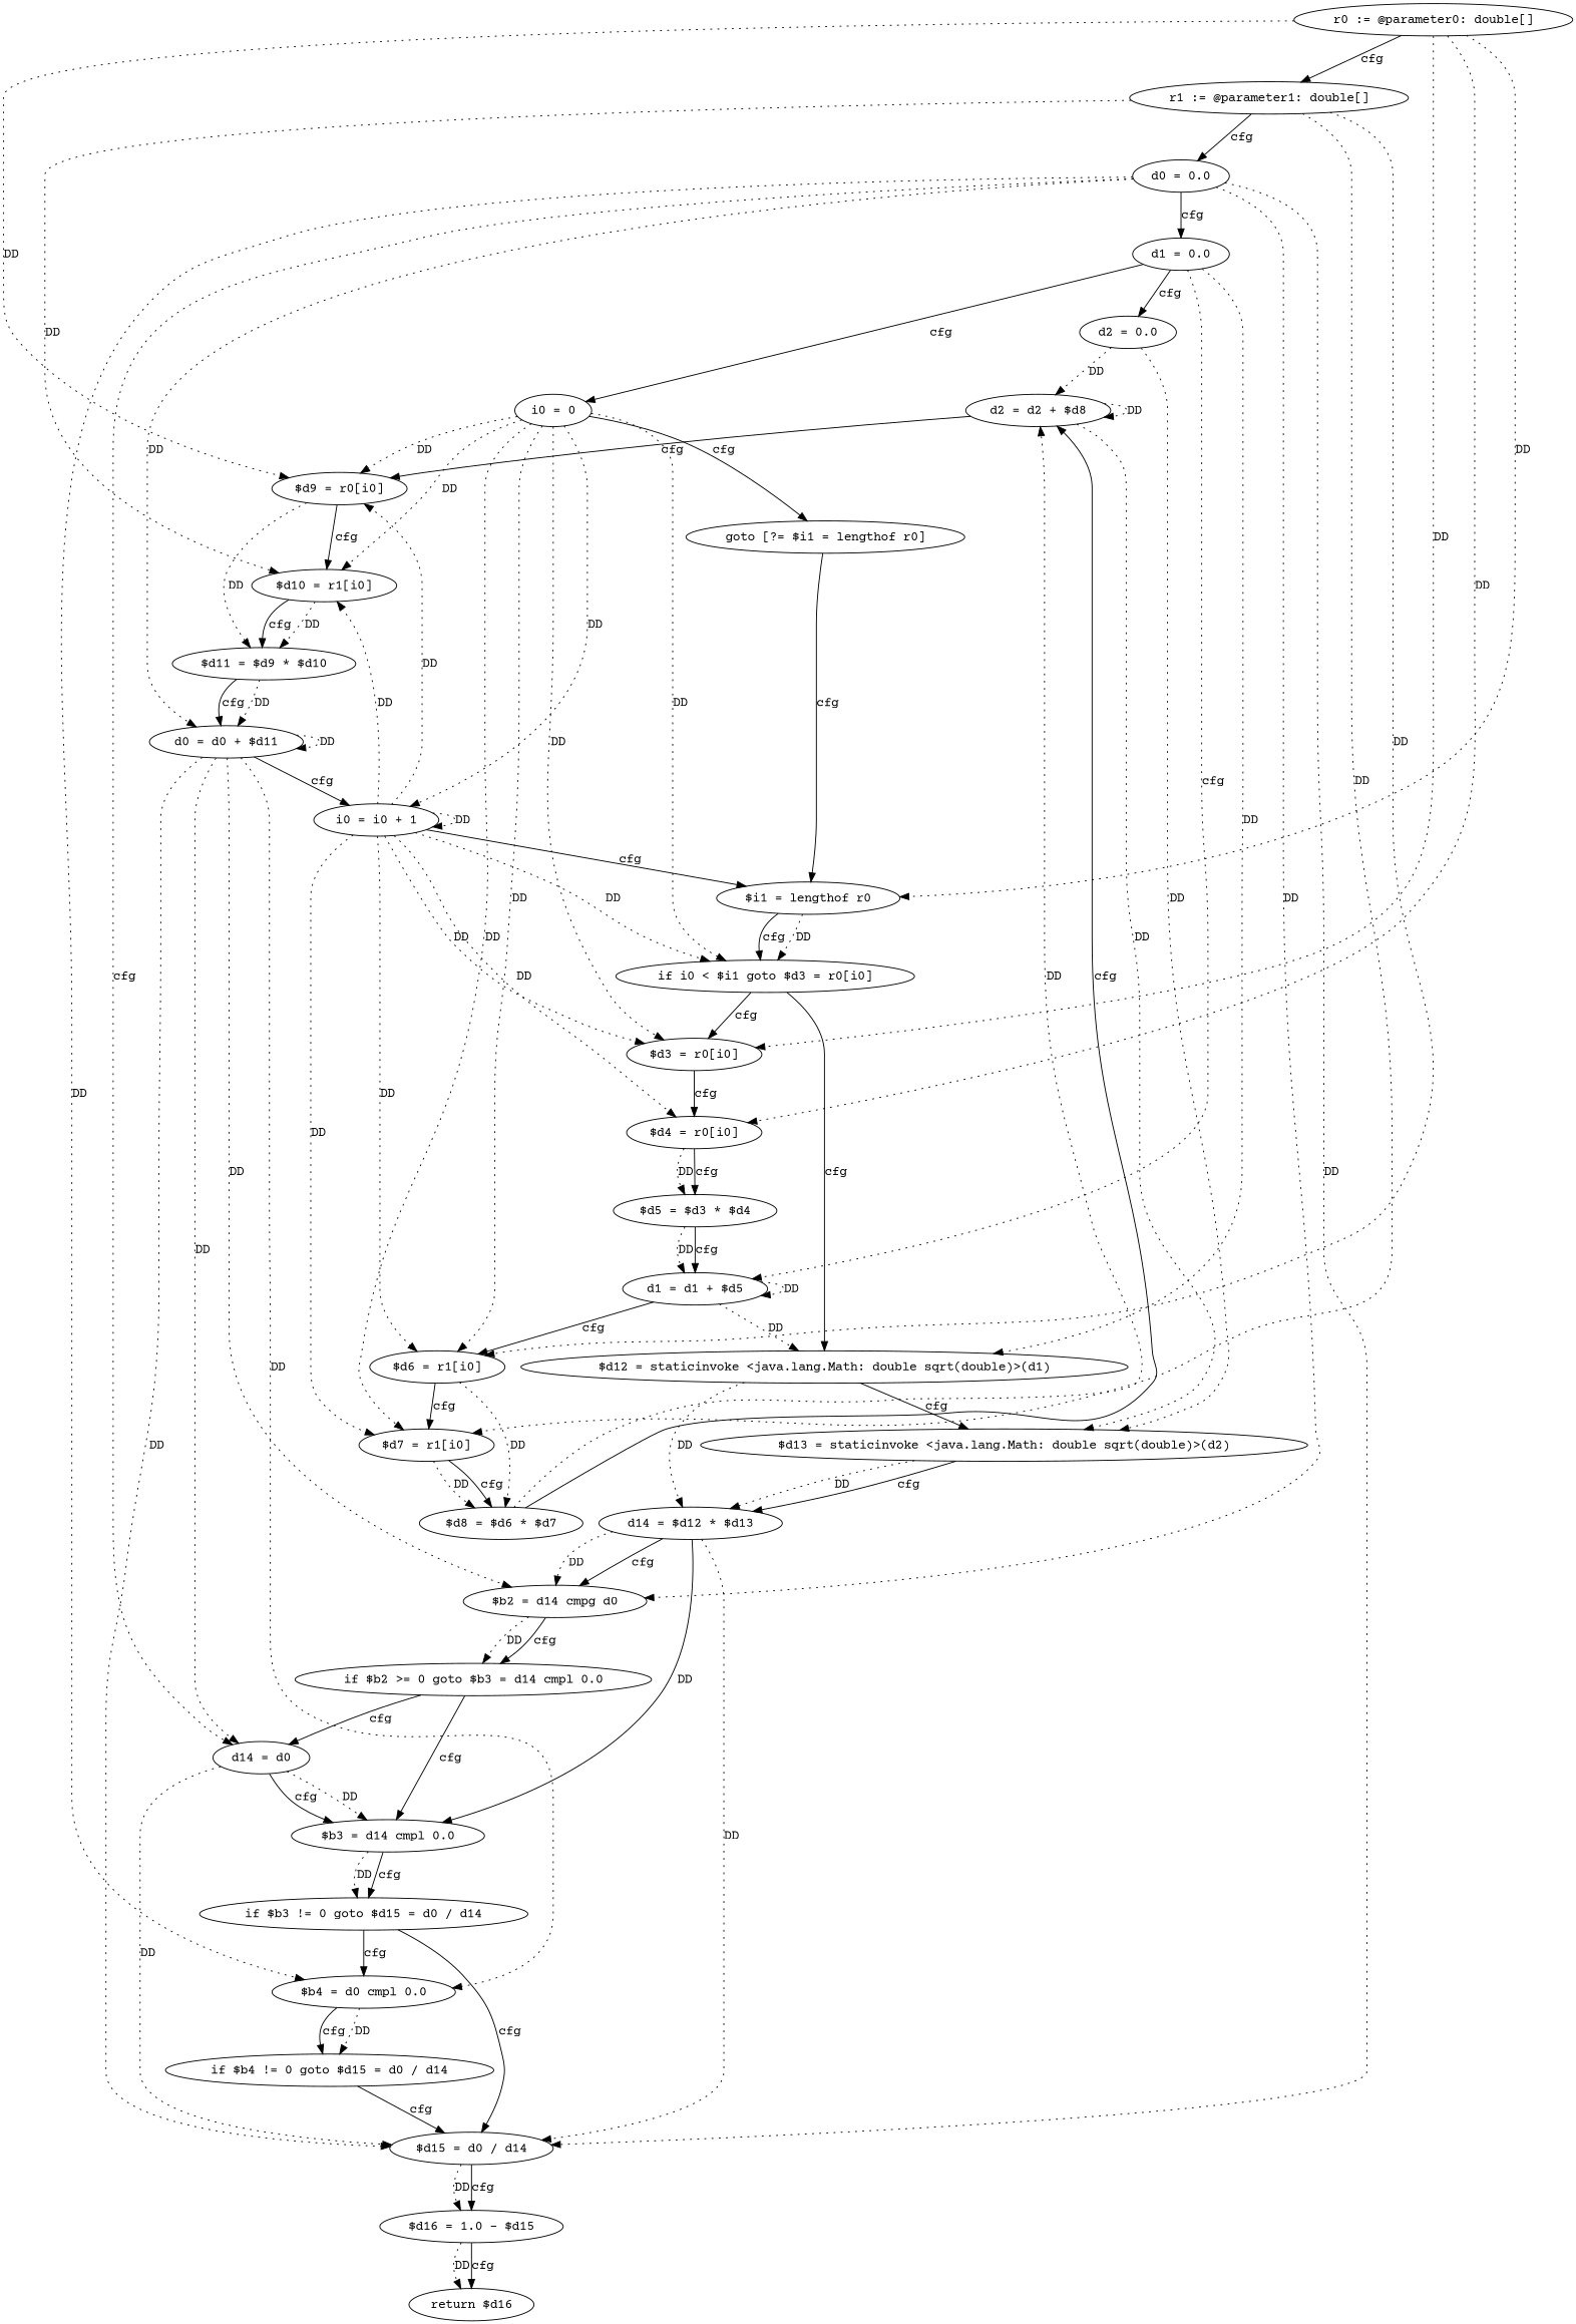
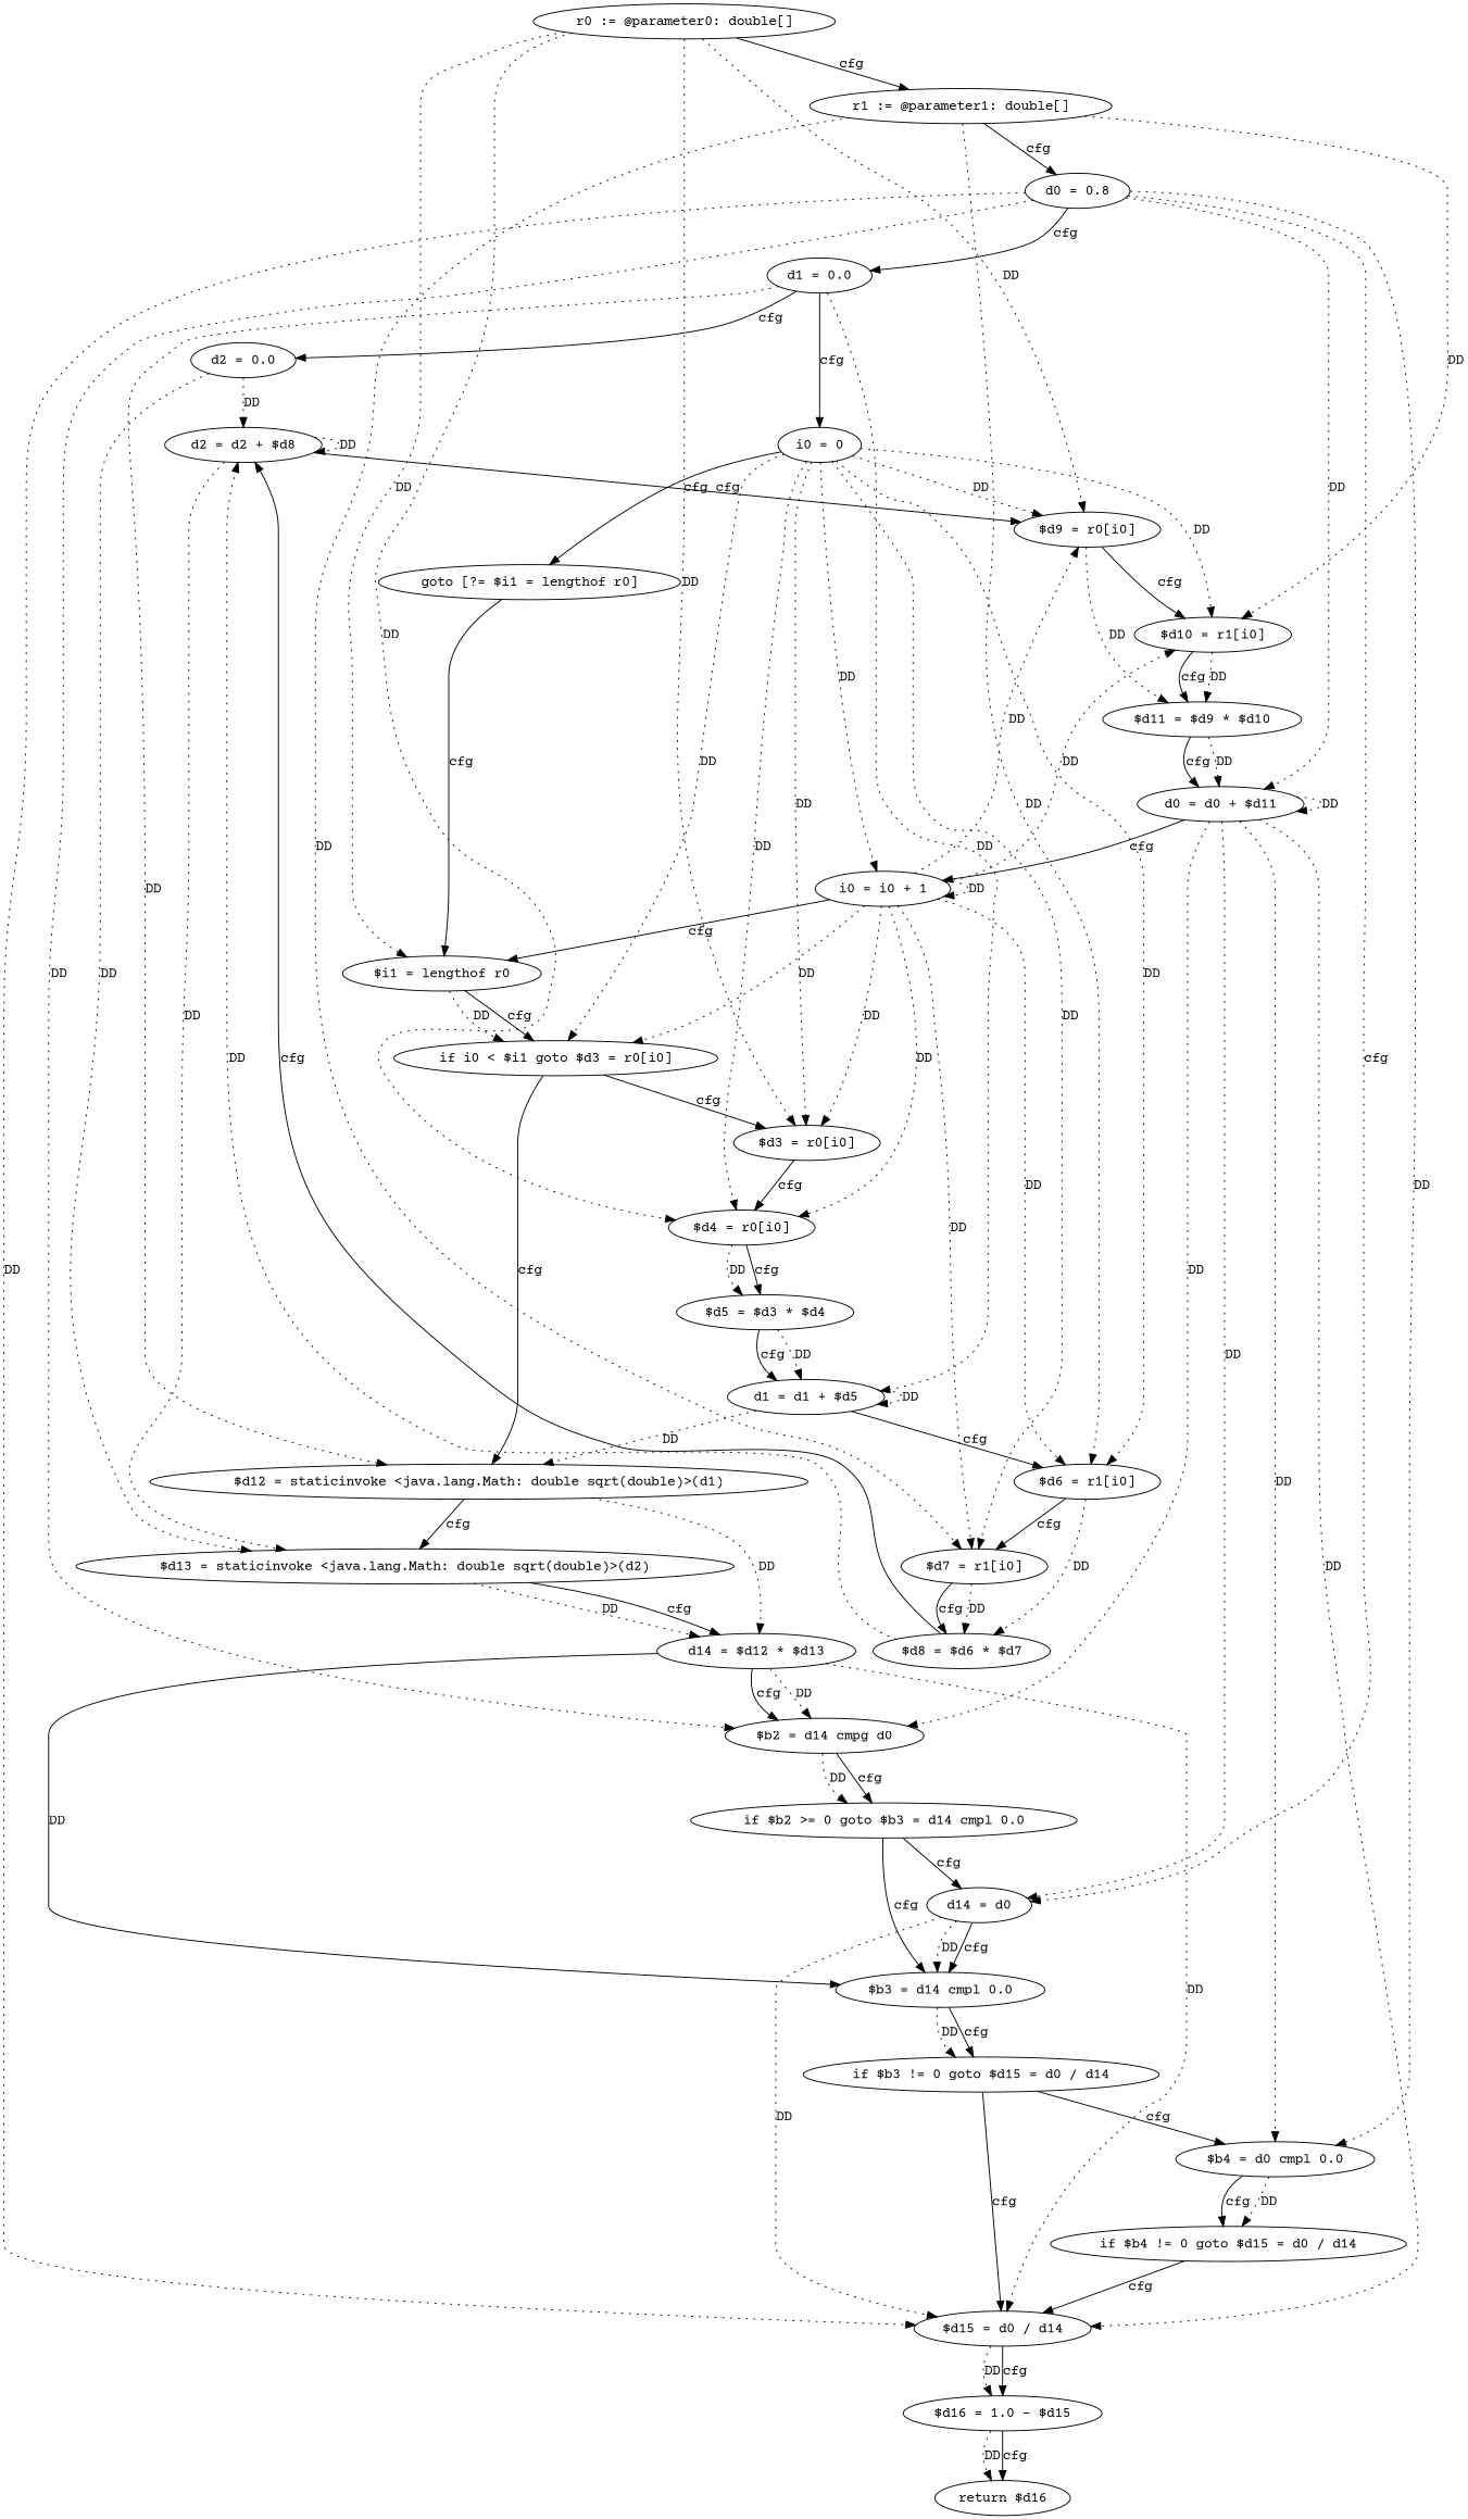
  digraph {
    fontname="Courier Prime"
    node [fontname="Courier Prime"]
    edge [fontname="Courier Prime" style=dotted]
    n1 [label="r0 := @parameter0: double[]"]
    n2 [label="r1 := @parameter1: double[]"]
    n3 [label="$d3 = r0[i0]"]
    n4 [label="$d4 = r0[i0]"]
    n5 [label="$d9 = r0[i0]"]
    n6 [label="$i1 = lengthof r0"]
-   n7 [label="d0 = 0.0"]
+   n7 [label="d0 = 0.8"]
    n8 [label="$d6 = r1[i0]"]
    n9 [label="$d7 = r1[i0]"]
    n10 [label="$d10 = r1[i0]"]
    n11 [label="$d5 = $d3 * $d4"]
    n12 [label="$d11 = $d9 * $d10"]
    n13 [label="if i0 < $i1 goto $d3 = r0[i0]"]
    n14 [label="d1 = 0.0"]
    n15 [label="d0 = d0 + $d11"]
    n16 [label="$b2 = d14 cmpg d0"]
    n17 [label="d14 = d0"]
    n18 [label="$b4 = d0 cmpl 0.0"]
    n19 [label="$d15 = d0 / d14"]
    n20 [label="$d8 = $d6 * $d7"]
    n21 [label="d2 = 0.0"]
    n22 [label="d1 = d1 + $d5"]
    n23 [label="$d12 = staticinvoke <java.lang.Math: double sqrt(double)>(d1)"]
    n24 [label="i0 = 0"]
    n25 [label="i0 = i0 + 1"]
    n26 [label="if $b2 >= 0 goto $b3 = d14 cmpl 0.0"]
    n27 [label="$b3 = d14 cmpl 0.0"]
    n28 [label="if $b4 != 0 goto $d15 = d0 / d14"]
    n29 [label="$d16 = 1.0 - $d15"]
    n30 [label="d2 = d2 + $d8"]
    n31 [label="$d13 = staticinvoke <java.lang.Math: double sqrt(double)>(d2)"]
    n32 [label="d14 = $d12 * $d13"]
    n33 [label="goto [?= $i1 = lengthof r0]"]
    n34 [label="if $b3 != 0 goto $d15 = d0 / d14"]
    n35 [label="return $d16"]
    n1 -> n2 [label=cfg style=""]
    n1 -> n3 [label=DD]
    n1 -> n4 [label=DD]
    n1 -> n5 [label=DD]
    n1 -> n6 [label=DD]
    n2 -> n7 [label=cfg style=""]
    n2 -> n8 [label=DD]
    n2 -> n9 [label=DD]
    n2 -> n10 [label=DD]
    n3 -> n4 [label=cfg style=""]
    n4 -> n11 [label=DD]
    n4 -> n11 [label=cfg style=""]
    n5 -> n10 [label=cfg style=""]
    n5 -> n12 [label=DD]
    n6 -> n13 [label=DD]
    n6 -> n13 [label=cfg style=""]
    n7 -> n14 [label=cfg style=""]
    n7 -> n15 [label=DD]
    n7 -> n16 [label=DD]
    n7 -> n17 [label=cfg]
    n7 -> n18 [label=DD]
    n7 -> n19 [label=DD]
    n8 -> n9 [label=cfg style=""]
    n8 -> n20 [label=DD]
    n9 -> n20 [label=DD]
    n9 -> n20 [label=cfg style=""]
    n10 -> n12 [label=DD]
    n10 -> n12 [label=cfg style=""]
    n11 -> n22 [label=DD]
    n11 -> n22 [label=cfg style=""]
    n12 -> n15 [label=DD]
    n12 -> n15 [label=cfg style=""]
    n13 -> n3 [label=cfg style=""]
    n13 -> n23 [label=cfg style=""]
    n14 -> n21 [label=cfg style=""]
-   n14 -> n22 [label=cfg]
+   n14 -> n22 [label=DD]
    n14 -> n23 [label=DD]
    n14 -> n24 [label=cfg style=""]
    n15 -> n15 [label=DD]
    n15 -> n16 [label=DD]
    n15 -> n17 [label=DD]
    n15 -> n18 [label=DD]
    n15 -> n19 [label=DD]
    n15 -> n25 [label=cfg style=""]
    n16 -> n26 [label=DD]
    n16 -> n26 [label=cfg style=""]
    n17 -> n19 [label=DD]
    n17 -> n27 [label=DD]
    n17 -> n27 [label=cfg style=""]
    n18 -> n28 [label=DD]
    n18 -> n28 [label=cfg style=""]
    n19 -> n29 [label=DD]
    n19 -> n29 [label=cfg style=""]
    n20 -> n30 [label=DD]
    n20 -> n30 [label=cfg style=""]
    n21 -> n30 [label=DD]
    n21 -> n31 [label=DD]
    n22 -> n8 [label=cfg style=""]
    n22 -> n22 [label=DD]
    n22 -> n23 [label=DD]
    n23 -> n31 [label=cfg style=""]
    n23 -> n32 [label=DD]
    n24 -> n3 [label=DD]
+   n24 -> n4 [label=DD]
    n24 -> n5 [label=DD]
    n24 -> n8 [label=DD]
    n24 -> n9 [label=DD]
    n24 -> n10 [label=DD]
    n24 -> n13 [label=DD]
    n24 -> n25 [label=DD]
    n24 -> n33 [label=cfg style=""]
    n25 -> n3 [label=DD]
    n25 -> n4 [label=DD]
    n25 -> n5 [label=DD]
    n25 -> n6 [label=cfg style=""]
    n25 -> n8 [label=DD]
    n25 -> n9 [label=DD]
    n25 -> n10 [label=DD]
    n25 -> n13 [label=DD]
    n25 -> n25 [label=DD]
    n26 -> n17 [label=cfg style=""]
    n26 -> n27 [label=cfg style=""]
    n27 -> n34 [label=DD]
    n27 -> n34 [label=cfg style=""]
    n28 -> n19 [label=cfg style=""]
    n29 -> n35 [label=DD]
    n29 -> n35 [label=cfg style=""]
    n30 -> n5 [label=cfg style=""]
    n30 -> n30 [label=DD]
    n30 -> n31 [label=DD]
    n31 -> n32 [label=DD]
    n31 -> n32 [label=cfg style=""]
    n32 -> n16 [label=DD]
    n32 -> n16 [label=cfg style=""]
    n32 -> n19 [label=DD]
    n32 -> n27 [label=DD style=solid]
    n33 -> n6 [label=cfg style=""]
    n34 -> n18 [label=cfg style=""]
    n34 -> n19 [label=cfg style=""]
  }
